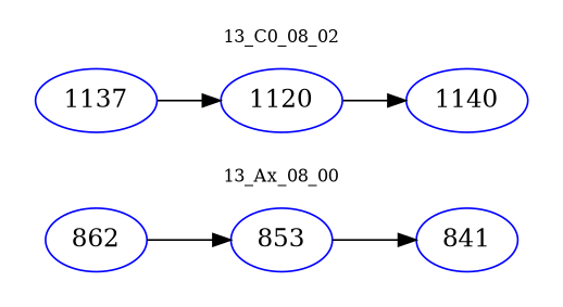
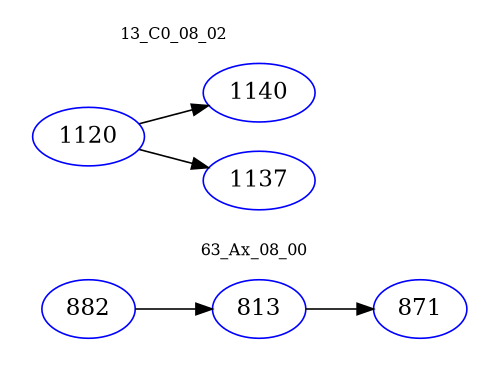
  digraph {
    rankdir=LR
    node [color=blue]
    edge [color=black]
-   n1 [label=862]
-   n2 [label=853]
-   n3 [label=841]
+   n1 [label=882]
+   n2 [label=813]
+   n3 [label=871]
    n4 [label=1137]
    n5 [label=1120]
    n6 [label=1140]
    subgraph cluster_1 {
      color=white
      fontsize=10
-     label="13_Ax_08_00"
+     label="63_Ax_08_00"
      n1
      n2
      n3
    }
    subgraph cluster_2 {
      color=white
      fontsize=10
      label="13_C0_08_02"
      n4
      n5
      n6
    }
    n1 -> n2
    n2 -> n3
-   n4 -> n5
+   n5 -> n4
    n5 -> n6
  }
